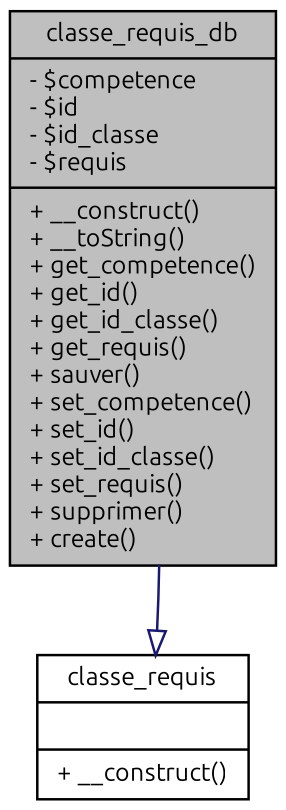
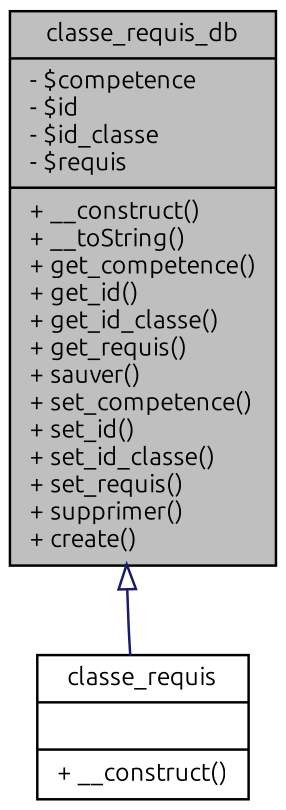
  digraph {
    fontname=Ubuntu
    node [color=black fontname=Ubuntu fontsize=10 shape=record]
    n1 [fillcolor=grey75 fontcolor=black height=0.2 label="{classe_requis_db\n|- $competence\l- $id\l- $id_classe\l- $requis\l|+ __construct()\l+ __toString()\l+ get_competence()\l+ get_id()\l+ get_id_classe()\l+ get_requis()\l+ sauver()\l+ set_competence()\l+ set_id()\l+ set_id_classe()\l+ set_requis()\l+ supprimer()\l+ create()\l}" style=filled width=0.4]
    n2 [height=0.2 label="{classe_requis\n||+ __construct()\l}" width=0.4]
-   n2 -> n1 [arrowtail=empty color=midnightblue dir=back fontname=Ubuntu fontsize=10 labelfontname=FreeSans labelfontsize=10 style=solid]
+   n1 -> n2 [arrowtail=empty color=midnightblue dir=back fontname=Ubuntu fontsize=10 labelfontname=FreeSans labelfontsize=10 style=solid]
  }
